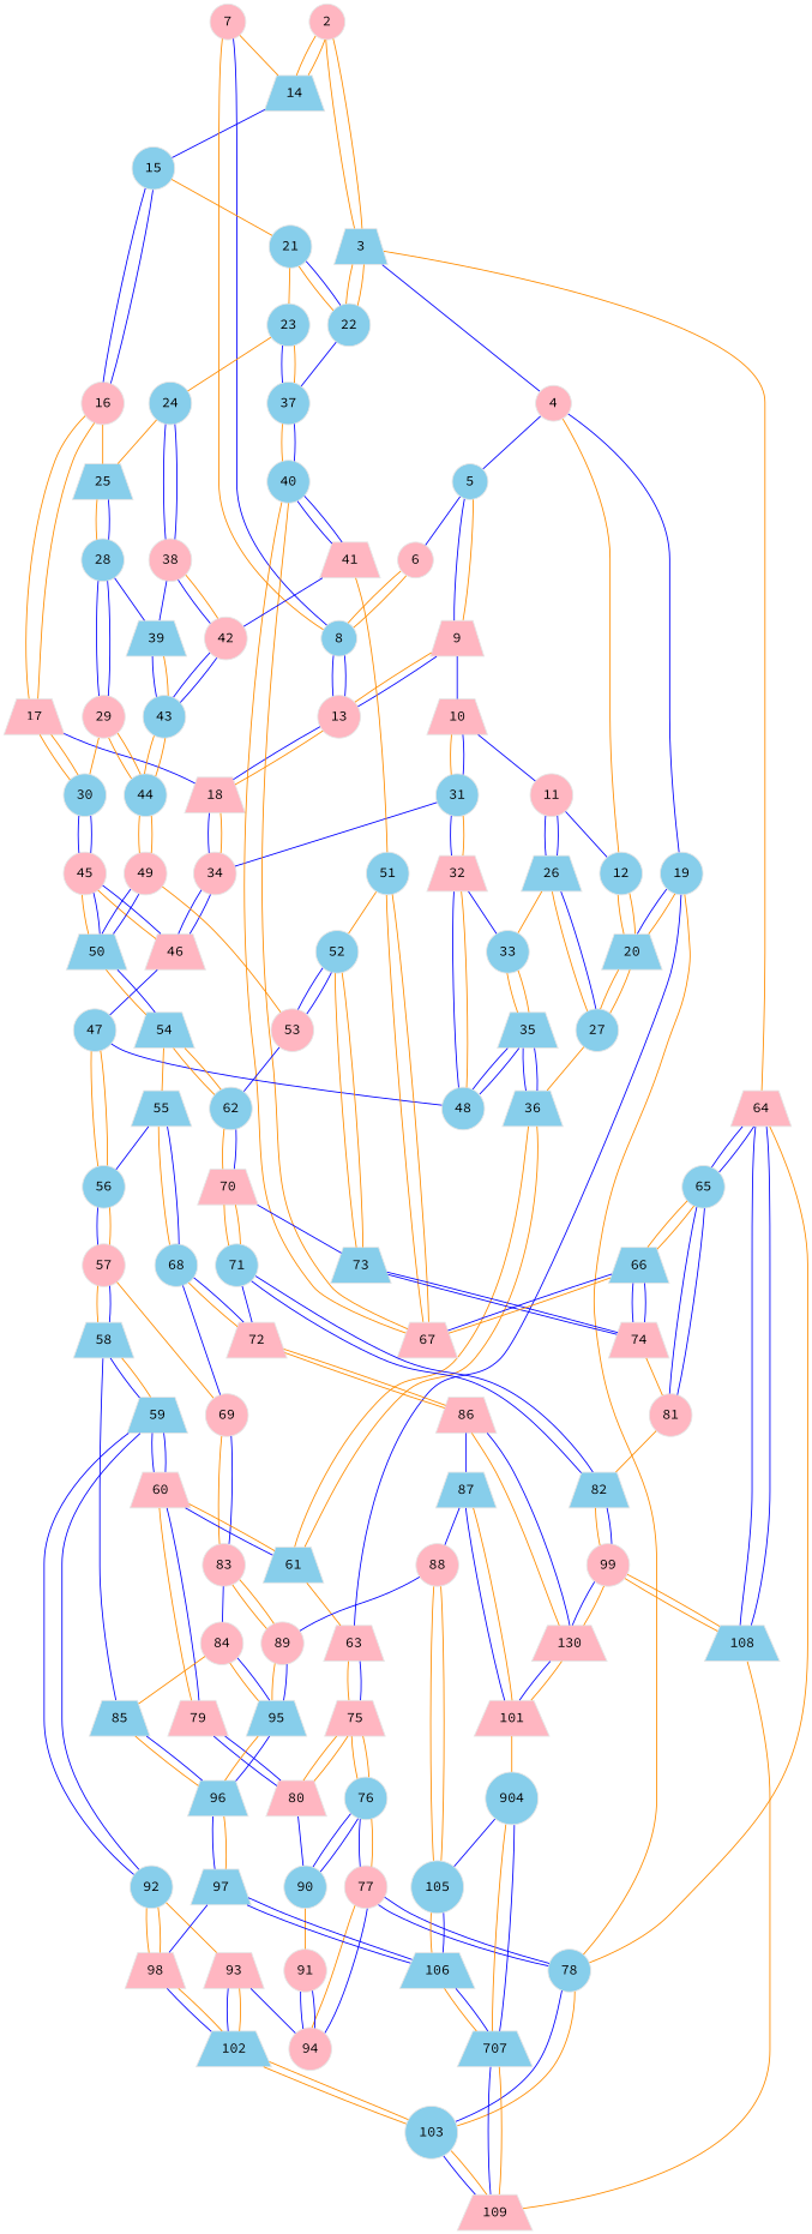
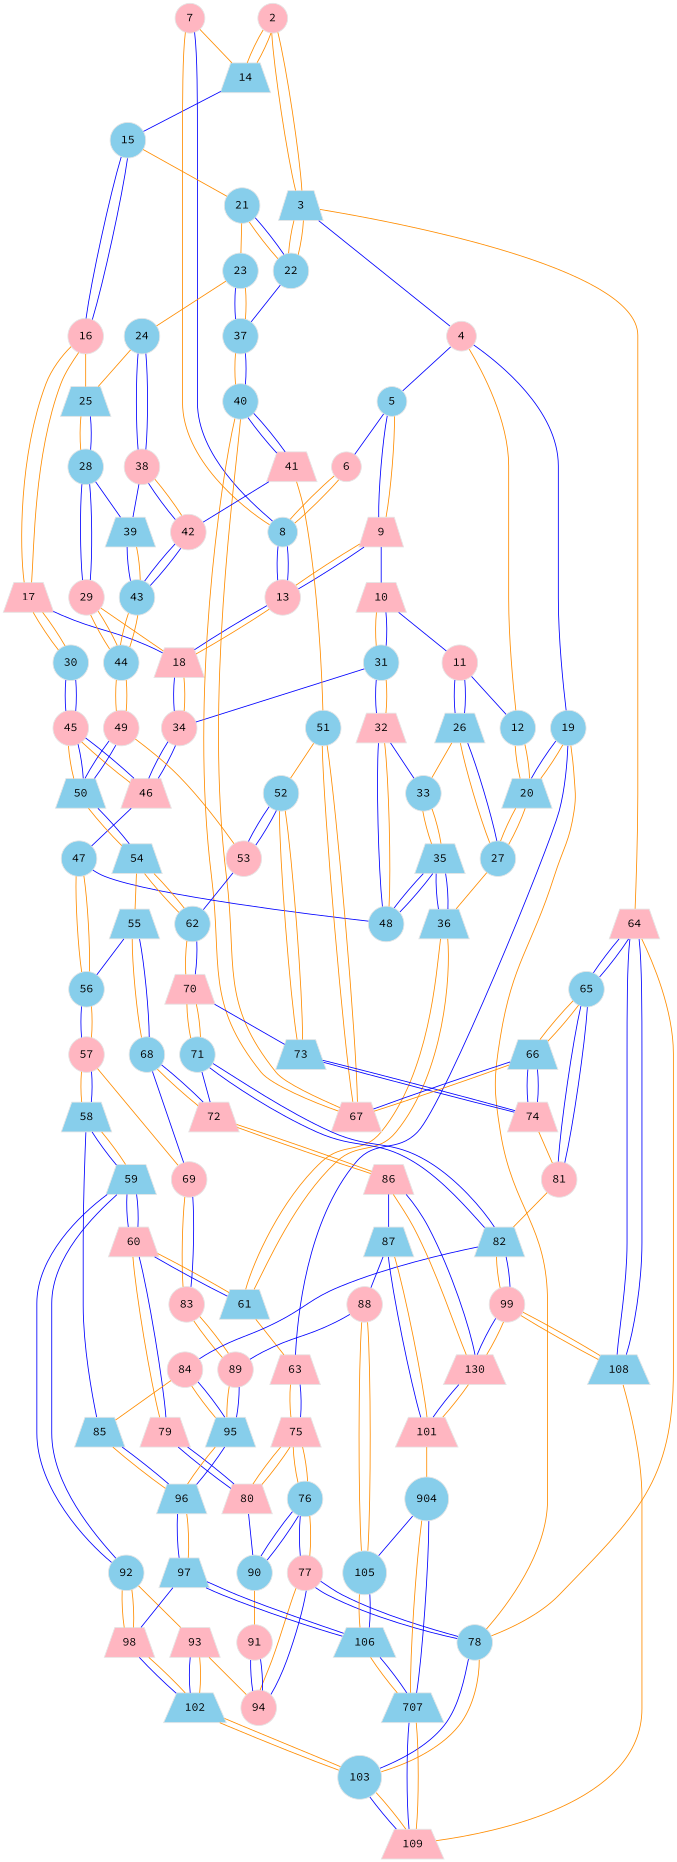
  graph {
    fontname="Source Code Pro"
    node [color=gray90 fillcolor=skyblue fontname="Source Code Pro" shape=circle style=filled]
    edge [color=blue fontname="Source Code Pro"]
    2 [fillcolor=lightpink]
    3 [shape=trapezium]
    14 [shape=trapezium]
    7 [fillcolor=lightpink]
    8
    4 [fillcolor=lightpink]
    22
    64 [fillcolor=lightpink shape=trapezium]
    15
    5
    12
    19
    37
    78
    65
    108 [shape=trapezium]
    6 [fillcolor=lightpink]
    9 [fillcolor=lightpink shape=trapezium]
    20 [shape=trapezium]
    63 [fillcolor=lightpink shape=trapezium]
    13 [fillcolor=lightpink]
    10 [fillcolor=lightpink shape=trapezium]
    18 [fillcolor=lightpink shape=trapezium]
    11 [fillcolor=lightpink]
    31
    26 [shape=trapezium]
    34 [fillcolor=lightpink]
    32 [fillcolor=lightpink shape=trapezium]
    27
    33
    16 [fillcolor=lightpink]
    21
    17 [fillcolor=lightpink shape=trapezium]
    25 [shape=trapezium]
    23
    30
    28
    45 [fillcolor=lightpink]
    46 [fillcolor=lightpink shape=trapezium]
    75 [fillcolor=lightpink shape=trapezium]
    103
    36 [shape=trapezium]
    24
    40
    38 [fillcolor=lightpink]
    39 [shape=trapezium]
    42 [fillcolor=lightpink]
    29 [fillcolor=lightpink]
    35 [shape=trapezium]
    61 [shape=trapezium]
    44
    43
    49 [fillcolor=lightpink]
    50 [shape=trapezium]
    48
    47
    41 [fillcolor=lightpink shape=trapezium]
    67 [fillcolor=lightpink shape=trapezium]
    51
    52
    53 [fillcolor=lightpink]
    54 [shape=trapezium]
    56
    57 [fillcolor=lightpink]
    62
    55 [shape=trapezium]
    73 [shape=trapezium]
    74 [fillcolor=lightpink shape=trapezium]
    70 [fillcolor=lightpink shape=trapezium]
    68
    69 [fillcolor=lightpink]
    72 [fillcolor=lightpink shape=trapezium]
    58 [shape=trapezium]
    59 [shape=trapezium]
    85 [shape=trapezium]
    83 [fillcolor=lightpink]
    60 [fillcolor=lightpink shape=trapezium]
    92
    96 [shape=trapezium]
    79 [fillcolor=lightpink shape=trapezium]
    93 [fillcolor=lightpink shape=trapezium]
    98 [fillcolor=lightpink shape=trapezium]
    80 [fillcolor=lightpink shape=trapezium]
    71
    76
    66 [shape=trapezium]
    81 [fillcolor=lightpink]
    109 [fillcolor=lightpink shape=trapezium]
    82 [shape=trapezium]
    86 [fillcolor=lightpink shape=trapezium]
    84 [fillcolor=lightpink]
    89 [fillcolor=lightpink]
    99 [fillcolor=lightpink]
    87 [shape=trapezium]
    n95 [fillcolor=lightpink label=130 shape=trapezium]
    77 [fillcolor=lightpink]
    90
    94 [fillcolor=lightpink]
    91 [fillcolor=lightpink]
    95 [shape=trapezium]
    97 [shape=trapezium]
    88 [fillcolor=lightpink]
    101 [fillcolor=lightpink shape=trapezium]
    105
    n105 [label=904]
    106 [shape=trapezium]
    102 [shape=trapezium]
    n108 [label=707 shape=trapezium]
    2 -- 3 [color=darkorange]
    2 -- 3 [color=darkorange]
    2 -- 14 [color=darkorange]
    2 -- 14 [color=darkorange]
    3 -- 4
    3 -- 22 [color=darkorange]
    3 -- 22 [color=darkorange]
    3 -- 64 [color=darkorange]
    14 -- 15
    7 -- 14 [color=darkorange]
    7 -- 8 [color=darkorange]
    7 -- 8
    8 -- 13
    8 -- 13
    4 -- 5
    4 -- 12 [color=darkorange]
    4 -- 19
    22 -- 37
    64 -- 78 [color=darkorange]
    64 -- 65
    64 -- 65
    64 -- 108
    64 -- 108
    15 -- 16
    15 -- 16
    15 -- 21 [color=darkorange]
    5 -- 6
    5 -- 9
    5 -- 9 [color=darkorange]
    12 -- 20 [color=darkorange]
    12 -- 20 [color=darkorange]
    19 -- 78 [color=darkorange]
    19 -- 20
    19 -- 20 [color=darkorange]
    19 -- 63
    37 -- 40 [color=darkorange]
    37 -- 40
    78 -- 103
    78 -- 103 [color=darkorange]
    65 -- 66 [color=darkorange]
    65 -- 66 [color=darkorange]
    65 -- 81
    65 -- 81
    108 -- 109 [color=darkorange]
    6 -- 8 [color=darkorange]
    6 -- 8 [color=darkorange]
    9 -- 13 [color=darkorange]
    9 -- 13
    9 -- 10
    20 -- 27 [color=darkorange]
    20 -- 27 [color=darkorange]
    63 -- 75 [color=darkorange]
    63 -- 75
    13 -- 18
    13 -- 18 [color=darkorange]
    10 -- 11
    10 -- 31 [color=darkorange]
    10 -- 31
    18 -- 34
    18 -- 34 [color=darkorange]
    11 -- 12
    11 -- 26
    11 -- 26
    31 -- 34
    31 -- 32
    31 -- 32 [color=darkorange]
    26 -- 27 [color=darkorange]
    26 -- 27
    26 -- 33 [color=darkorange]
    34 -- 46
    34 -- 46
    32 -- 33
    32 -- 48
    32 -- 48 [color=darkorange]
    27 -- 36 [color=darkorange]
    33 -- 35 [color=darkorange]
    33 -- 35 [color=darkorange]
    16 -- 17 [color=darkorange]
    16 -- 17 [color=darkorange]
    16 -- 25 [color=darkorange]
    21 -- 22 [color=darkorange]
    21 -- 22
    21 -- 23 [color=darkorange]
    17 -- 18
    17 -- 30 [color=darkorange]
    17 -- 30 [color=darkorange]
    25 -- 28 [color=darkorange]
    25 -- 28
    23 -- 37
    23 -- 37 [color=darkorange]
    23 -- 24 [color=darkorange]
    30 -- 45
    30 -- 45
    28 -- 39
    28 -- 29
    28 -- 29
    45 -- 46 [color=darkorange]
    45 -- 46
    45 -- 50 [color=darkorange]
    45 -- 50
    46 -- 47
    75 -- 80 [color=darkorange]
    75 -- 80 [color=darkorange]
    75 -- 76 [color=darkorange]
    75 -- 76 [color=darkorange]
    103 -- 109
    103 -- 109 [color=darkorange]
    36 -- 61 [color=darkorange]
    36 -- 61 [color=darkorange]
    24 -- 25 [color=darkorange]
    24 -- 38
    24 -- 38
    40 -- 41
    40 -- 41
    40 -- 67 [color=darkorange]
    40 -- 67 [color=darkorange]
    38 -- 39
    38 -- 42
    38 -- 42 [color=darkorange]
    39 -- 43
    39 -- 43 [color=darkorange]
    42 -- 43
    42 -- 43
-   29 -- 30 [color=darkorange]
+   29 -- 18 [color=darkorange]
    29 -- 44 [color=darkorange]
    29 -- 44 [color=darkorange]
    35 -- 36
    35 -- 36
    35 -- 48
    35 -- 48
    61 -- 63 [color=darkorange]
    44 -- 49 [color=darkorange]
    44 -- 49 [color=darkorange]
    43 -- 44 [color=darkorange]
    43 -- 44 [color=darkorange]
    49 -- 50
    49 -- 50
    49 -- 53 [color=darkorange]
    50 -- 54 [color=darkorange]
    50 -- 54
    47 -- 48
    47 -- 56 [color=darkorange]
    47 -- 56 [color=darkorange]
    41 -- 42
    41 -- 51 [color=darkorange]
    51 -- 67 [color=darkorange]
    51 -- 67 [color=darkorange]
    51 -- 52 [color=darkorange]
    52 -- 53
    52 -- 53
    52 -- 73 [color=darkorange]
    52 -- 73 [color=darkorange]
    53 -- 62
    54 -- 62 [color=darkorange]
    54 -- 62 [color=darkorange]
    54 -- 55 [color=darkorange]
    56 -- 57
    56 -- 57 [color=darkorange]
    57 -- 69 [color=darkorange]
    57 -- 58 [color=darkorange]
    57 -- 58
    62 -- 70 [color=darkorange]
    62 -- 70
    55 -- 56
    55 -- 68 [color=darkorange]
    55 -- 68
    73 -- 74
    73 -- 74
    74 -- 81 [color=darkorange]
    70 -- 73
    70 -- 71 [color=darkorange]
    70 -- 71 [color=darkorange]
    68 -- 69
    68 -- 72 [color=darkorange]
    68 -- 72
    69 -- 83 [color=darkorange]
    69 -- 83
    72 -- 86 [color=darkorange]
    72 -- 86 [color=darkorange]
    58 -- 59
    58 -- 59 [color=darkorange]
    58 -- 85
    59 -- 60
    59 -- 60
    59 -- 92
    59 -- 92
    85 -- 96 [color=darkorange]
    85 -- 96
-   83 -- 84
+   82 -- 84
    83 -- 89 [color=darkorange]
    83 -- 89 [color=darkorange]
    60 -- 61
    60 -- 61 [color=darkorange]
    60 -- 79 [color=darkorange]
    60 -- 79
    92 -- 93 [color=darkorange]
    92 -- 98 [color=darkorange]
    92 -- 98 [color=darkorange]
    96 -- 97
    96 -- 97 [color=darkorange]
    79 -- 80
    79 -- 80
-   93 -- 94
+   93 -- 94 [color=darkorange]
    93 -- 102
    93 -- 102 [color=darkorange]
    98 -- 102
    98 -- 102 [color=darkorange]
    80 -- 90
    71 -- 72
    71 -- 82
    71 -- 82
    76 -- 77
    76 -- 77 [color=darkorange]
    76 -- 90
    76 -- 90
    66 -- 67
    66 -- 67 [color=darkorange]
    66 -- 74
    66 -- 74
    81 -- 82 [color=darkorange]
    82 -- 99 [color=darkorange]
    82 -- 99
    86 -- 87
    86 -- n95 [color=darkorange]
    86 -- n95
    84 -- 85 [color=darkorange]
    84 -- 95 [color=darkorange]
    84 -- 95
    89 -- 95 [color=darkorange]
    89 -- 95
    99 -- 108 [color=darkorange]
    99 -- 108 [color=darkorange]
    99 -- n95
    99 -- n95 [color=darkorange]
    87 -- 88
    87 -- 101
    87 -- 101 [color=darkorange]
    n95 -- 101
    n95 -- 101 [color=darkorange]
    77 -- 78
    77 -- 78
    77 -- 94 [color=darkorange]
    77 -- 94
    90 -- 91 [color=darkorange]
    91 -- 94
    91 -- 94
    95 -- 96 [color=darkorange]
    95 -- 96
    97 -- 98
    97 -- 106
    97 -- 106
    88 -- 89
    88 -- 105 [color=darkorange]
    88 -- 105 [color=darkorange]
    101 -- n105 [color=darkorange]
    105 -- 106 [color=darkorange]
    105 -- 106
    n105 -- 105
    n105 -- n108 [color=darkorange]
    n105 -- n108
    106 -- n108 [color=darkorange]
    106 -- n108
    102 -- 103 [color=darkorange]
    102 -- 103 [color=darkorange]
    n108 -- 109
    n108 -- 109 [color=darkorange]
  }
